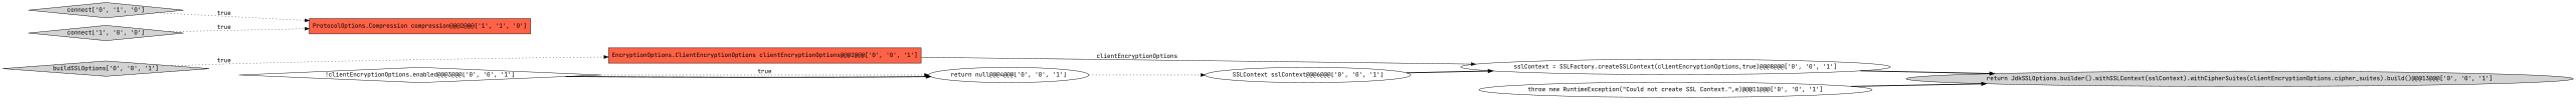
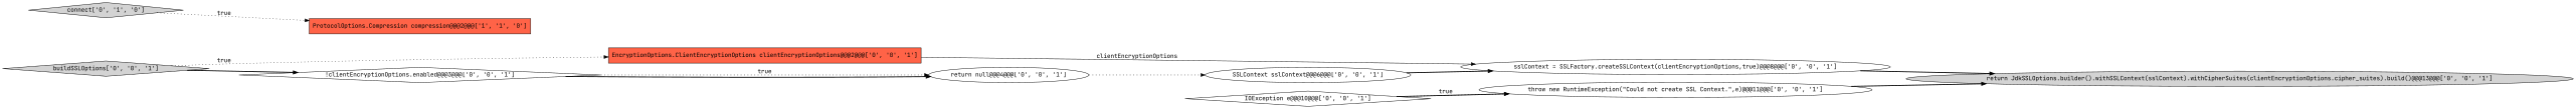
  digraph {
    fontname="JetBrains Mono"
    rankdir=LR
    node [fillcolor=white fontname="JetBrains Mono" shape=ellipse style=filled]
    edge [fontname="JetBrains Mono" style=bold]
    n1 [label="throw new RuntimeException(\"Could not create SSL Context.\",e)@@@11@@@['0', '0', '1']"]
    n2 [fillcolor=lightgray label="return JdkSSLOptions.builder().withSSLContext(sslContext).withCipherSuites(clientEncryptionOptions.cipher_suites).build()@@@13@@@['0', '0', '1']"]
    n3 [label="return null@@@4@@@['0', '0', '1']"]
    n4 [label="SSLContext sslContext@@@6@@@['0', '0', '1']"]
    n5 [label="sslContext = SSLFactory.createSSLContext(clientEncryptionOptions,true)@@@8@@@['0', '0', '1']"]
    n6 [fillcolor=lightgray label="buildSSLOptions['0', '0', '1']" shape=diamond]
    n7 [fillcolor=tomato label="EncryptionOptions.ClientEncryptionOptions clientEncryptionOptions@@@2@@@['0', '0', '1']" shape=box]
    n8 [label="!clientEncryptionOptions.enabled@@@3@@@['0', '0', '1']" shape=diamond]
    n9 [fillcolor=tomato label="ProtocolOptions.Compression compression@@@2@@@['1', '1', '0']" shape=box]
    n10 [fillcolor=lightgray label="connect['0', '1', '0']" shape=diamond]
-   n12 [fillcolor=lightgray label="connect['1', '0', '0']" shape=diamond]
+   n11 [label="IOException e@@@10@@@['0', '0', '1']" shape=diamond]
    n1 -> n2
    n3 -> n4 [style=dotted]
    n4 -> n5
    n5 -> n2
    n6 -> n7 [label=true style=dotted]
+   n6 -> n8
    n7 -> n5 [label=clientEncryptionOptions style=solid]
    n8 -> n3 [label=true style=dotted]
    n8 -> n3
    n10 -> n9 [label=true style=dotted]
-   n12 -> n9 [label=true style=dotted]
+   n11 -> n1 [label=true style=dotted]
+   n11 -> n1
  }
